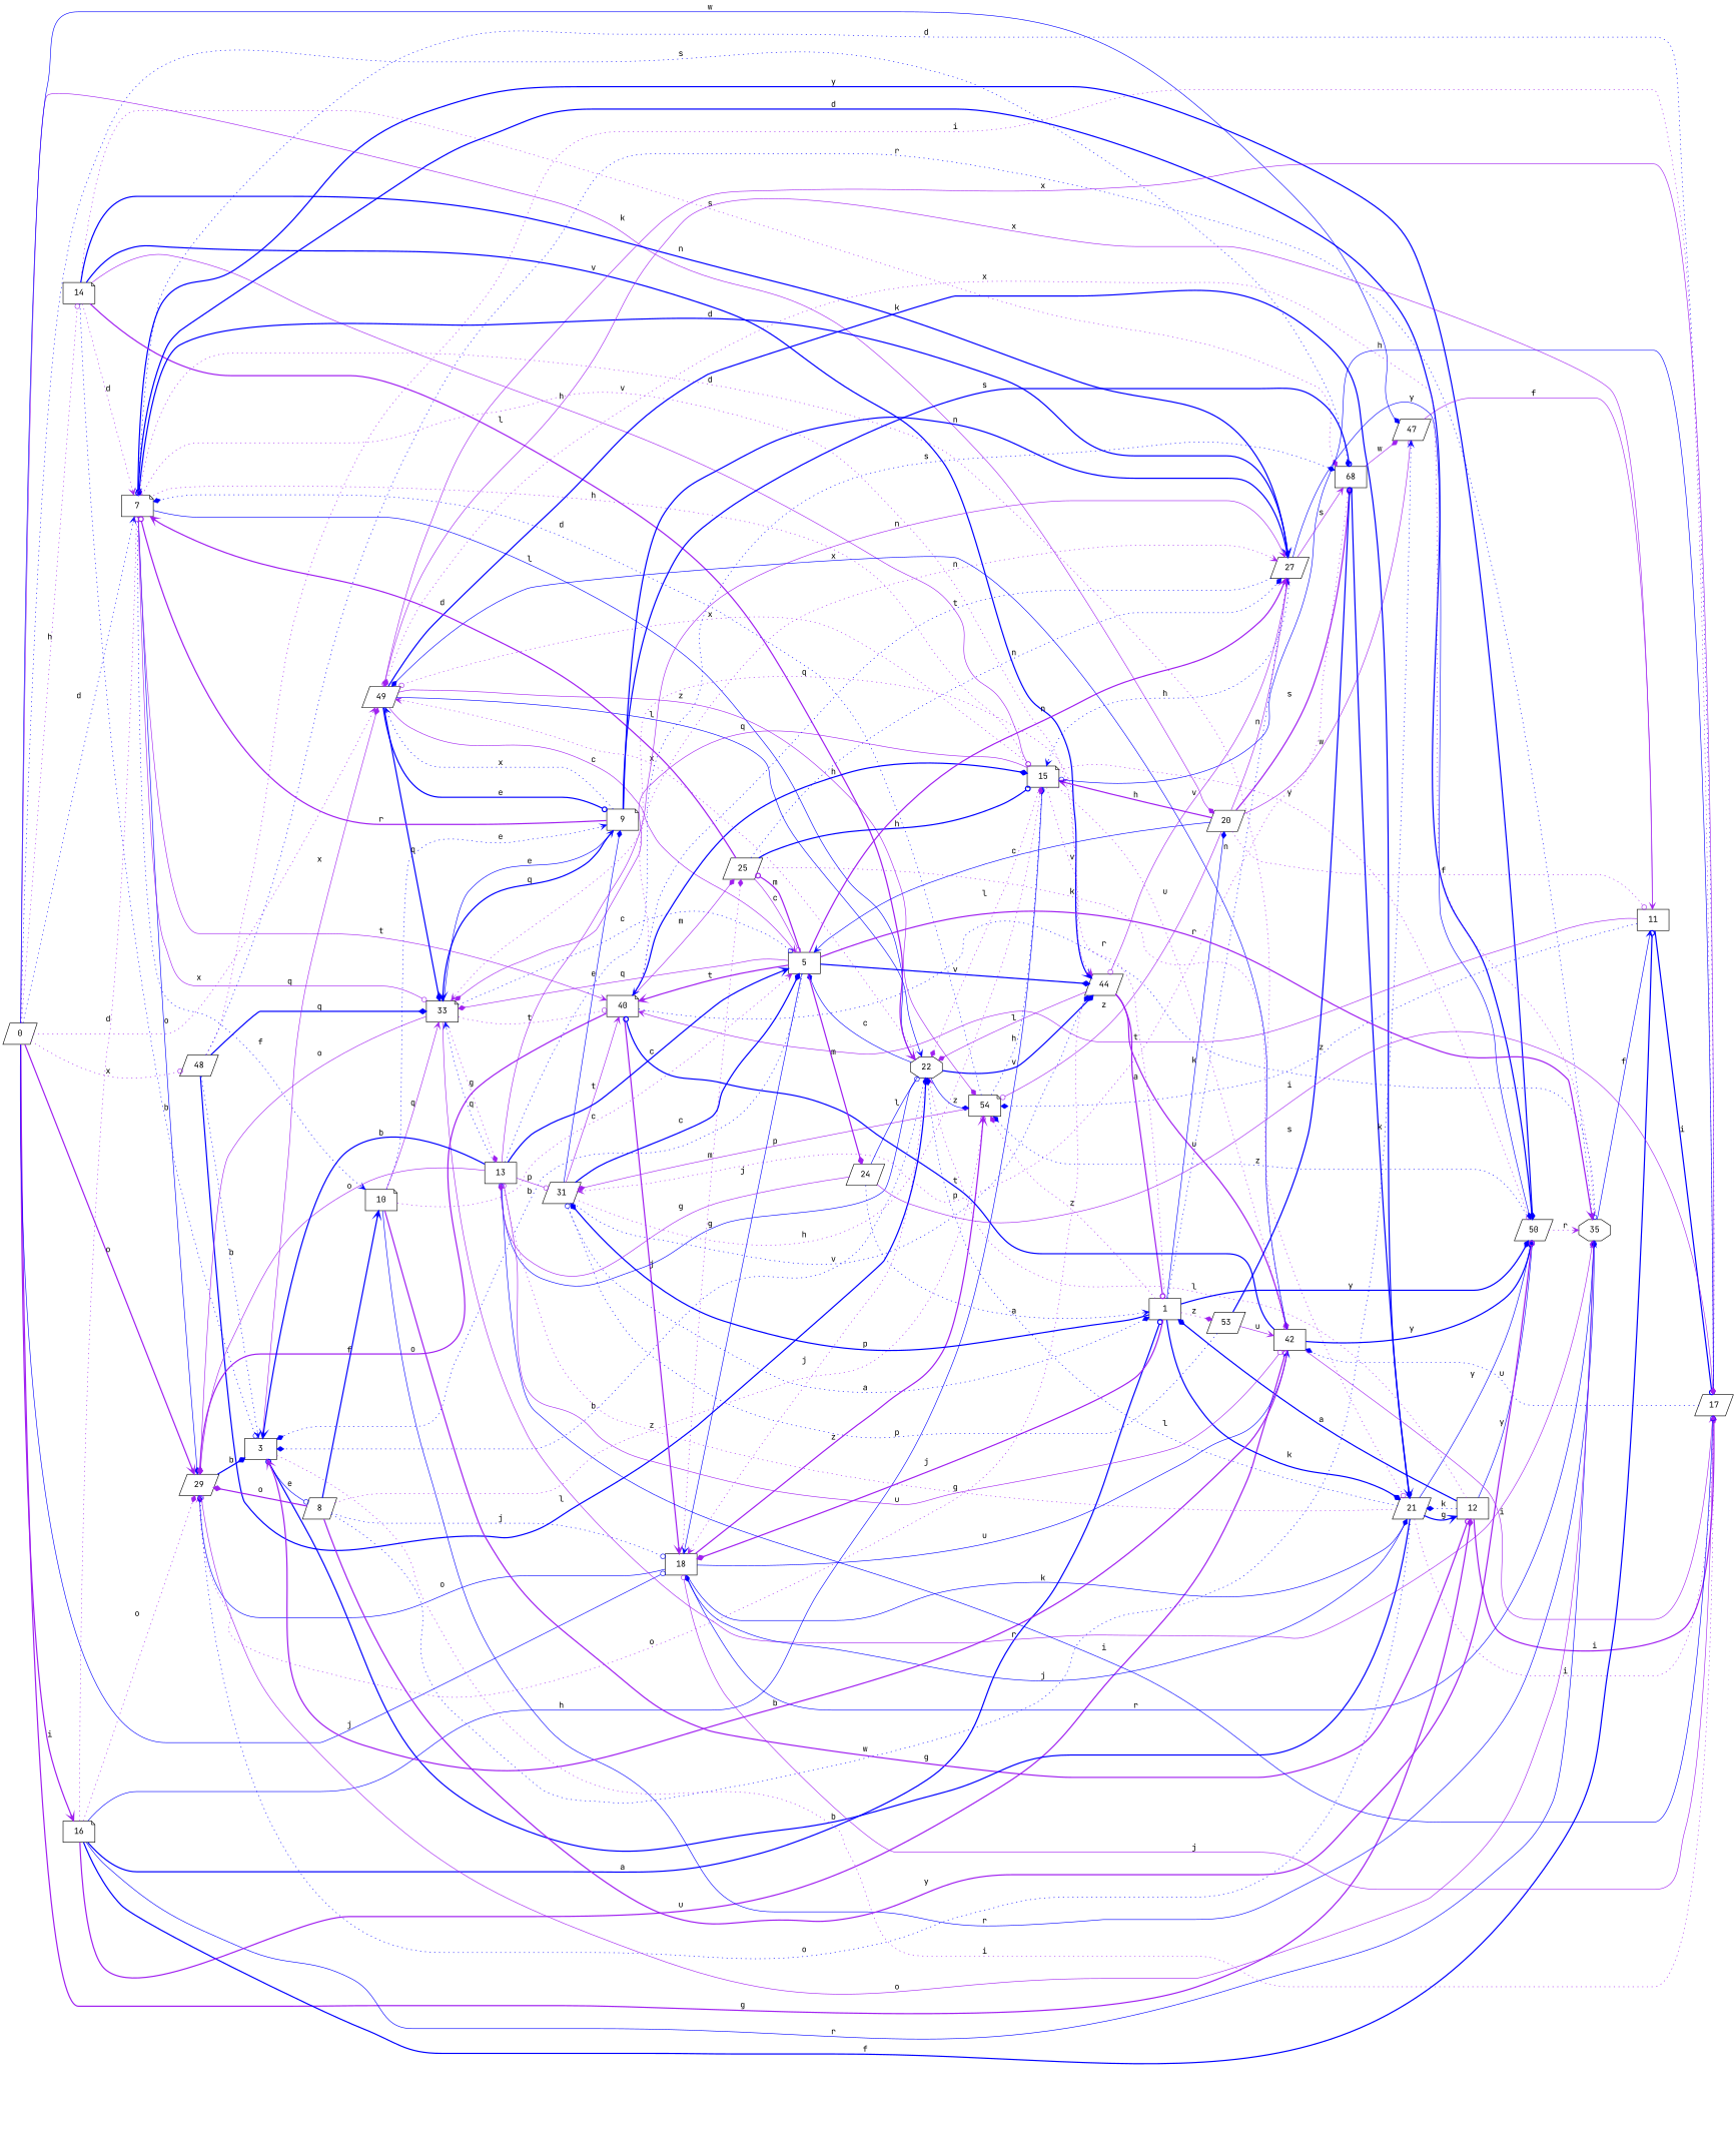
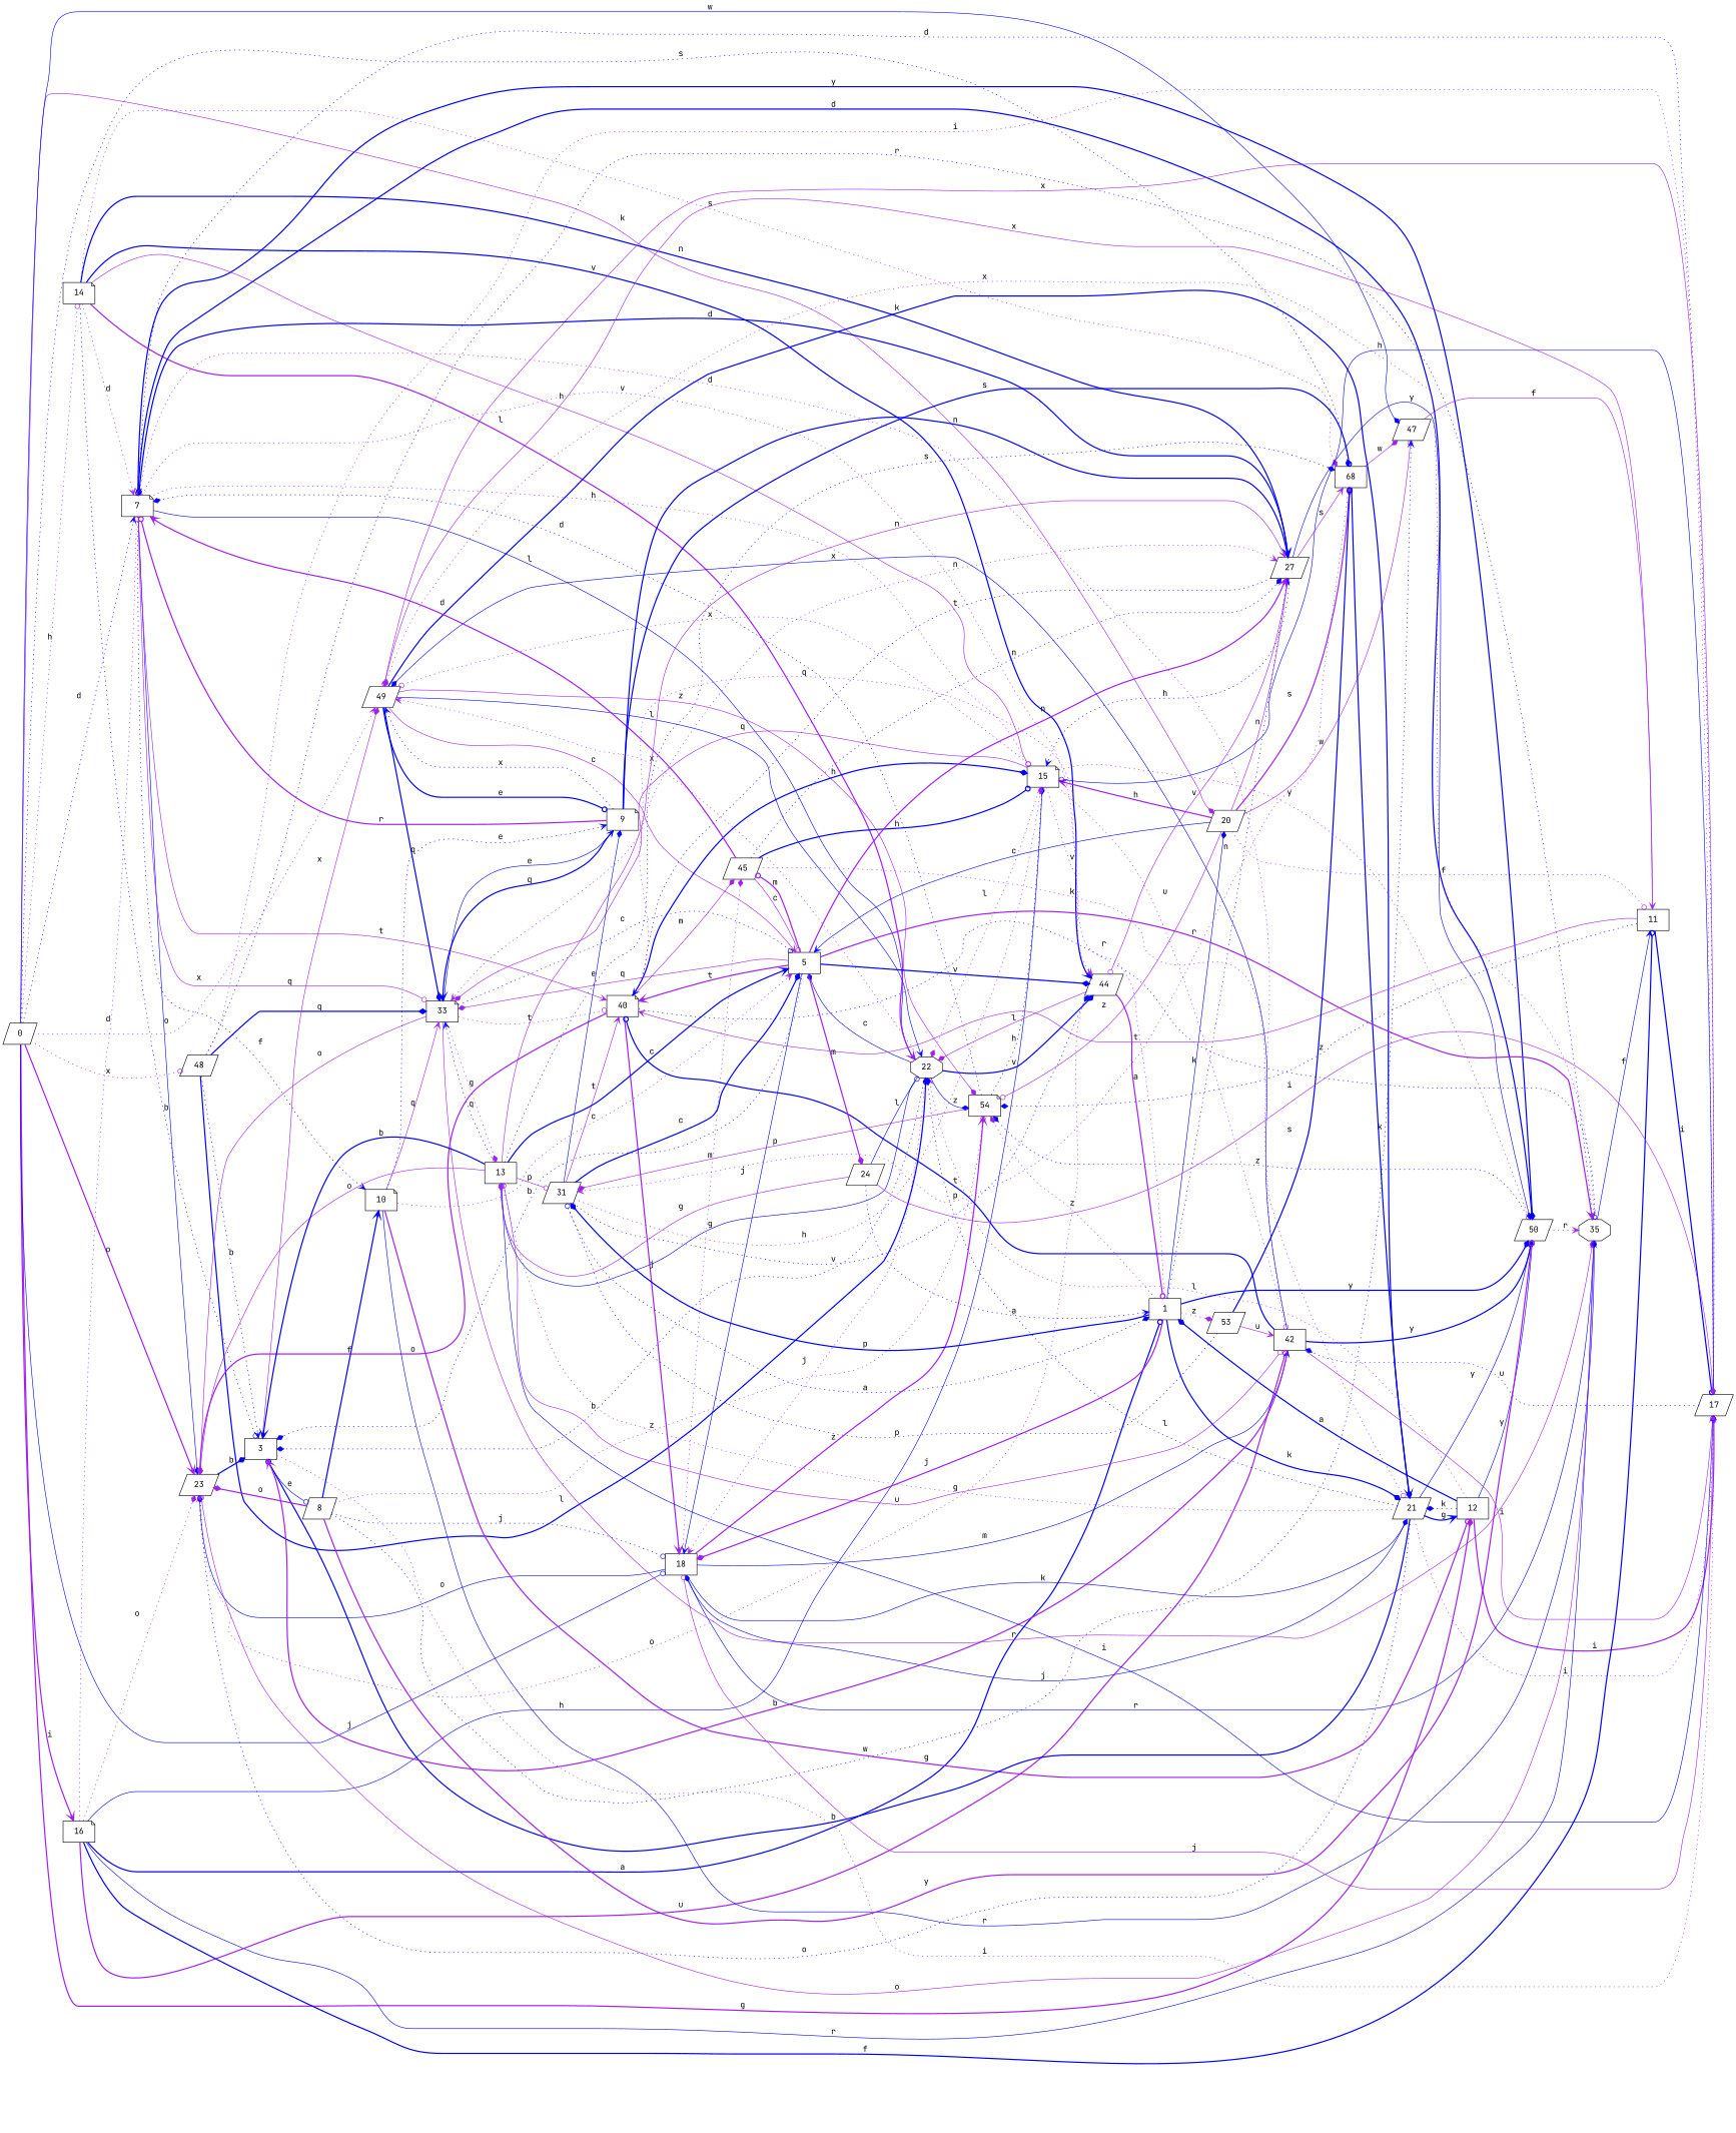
  strict digraph {
    fontname="JetBrains Mono"
    rankdir=LR
    node [fontname="JetBrains Mono" shape=parallelogram]
    edge [arrowhead=diamond color=purple fontname="JetBrains Mono" style=dotted]
    7 [shape=note]
    0
    12 [shape=box]
    14 [shape=note]
    16 [shape=note]
    18 [shape=box]
    20
-   29
+   29 [label=23]
    n9 [label=68 shape=box]
    47
    48
    49
    33 [shape=note]
    50
    40 [shape=note]
    44
    10 [shape=note]
    15 [shape=note]
    22 [shape=octagon]
    1 [shape=box]
    21
    17
    27
    3 [shape=box]
    35 [shape=octagon]
    11 [shape=box]
    42 [shape=box]
    54 [shape=note]
-   25
+   25 [label=45]
    5 [shape=box]
    31
    9 [shape=note]
    53
    13 [shape=box]
    8
    24
    7 -> 29 [color=blue label=o style=solid]
    7 -> 33 [arrowhead=odot label=q style=solid]
    7 -> 50 [color=blue label=y style=bold]
    7 -> 40 [arrowhead=vee label=t style=solid]
    7 -> 44 [label=v]
    7 -> 10 [arrowhead=vee color=blue label=f]
    7 -> 15 [arrowhead=odot label=h]
    7 -> 22 [arrowhead=vee color=blue label=l style=solid]
    0 -> 7 [arrowhead=vee color=blue label=d]
    0 -> 12 [label=g style=bold]
    0 -> 14 [arrowhead=odot label=h]
    0 -> 16 [arrowhead=vee label=i style=bold]
    0 -> 18 [arrowhead=odot color=blue label=j style=solid]
    0 -> 20 [label=k style=solid]
    0 -> 29 [arrowhead=vee label=o style=bold]
    0 -> n9 [color=blue label=s]
    0 -> 47 [color=blue label=w style=solid]
    0 -> 48 [arrowhead=odot label=x]
    0 -> 49 [arrowhead=vee label=x]
    12 -> 50 [arrowhead=odot color=blue label=y style=solid]
    12 -> 22 [arrowhead=vee label=l]
    12 -> 1 [color=blue label=a style=bold]
    12 -> 21 [color=blue label=k]
    12 -> 17 [label=i style=bold]
    14 -> 7 [arrowhead=vee label=d]
    14 -> n9 [label=s]
    14 -> 44 [arrowhead=vee color=blue label=v style=bold]
    14 -> 15 [arrowhead=odot label=h style=solid]
    14 -> 22 [arrowhead=vee label=l style=bold]
    14 -> 27 [arrowhead=vee color=blue label=n style=bold]
    14 -> 3 [arrowhead=odot color=blue label=b]
    16 -> 7 [arrowhead=odot label=d]
    16 -> 29 [label=o]
    16 -> 15 [color=blue label=h style=solid]
    16 -> 1 [arrowhead=odot color=blue label=a style=bold]
    16 -> 35 [arrowhead=vee color=blue label=r style=solid]
    16 -> 11 [arrowhead=odot color=blue label=f style=bold]
    16 -> 42 [arrowhead=odot label=u style=bold]
    18 -> 29 [color=blue label=o style=solid]
    18 -> 21 [color=blue label=k style=solid]
    18 -> 35 [arrowhead=odot color=blue label=r style=solid]
-   18 -> 42 [arrowhead=vee color=blue label=u style=solid]
+   18 -> 42 [arrowhead=vee color=blue label=m style=solid]
    18 -> 54 [arrowhead=vee label=z style=bold]
    18 -> 25 [label=m]
    20 -> n9 [label=s style=bold]
    20 -> 47 [arrowhead=odot label=w style=solid]
    20 -> 15 [arrowhead=vee label=h style=bold]
    20 -> 27 [label=n style=solid]
    20 -> 11 [arrowhead=odot label=f]
    20 -> 54 [arrowhead=odot label=z style=solid]
    20 -> 5 [arrowhead=vee color=blue label=c style=solid]
    29 -> 3 [color=blue label=b style=bold]
    n9 -> 47 [label=w style=solid]
    n9 -> 21 [arrowhead=vee color=blue label=k style=bold]
    n9 -> 31 [arrowhead=vee label=p]
    47 -> 11 [arrowhead=vee label=f style=solid]
    48 -> 33 [color=blue label=q style=bold]
    48 -> 22 [color=blue label=l style=bold]
    48 -> 17 [label=i]
    48 -> 3 [arrowhead=vee color=blue label=b]
    48 -> 35 [arrowhead=vee color=blue label=r]
    49 -> 33 [color=blue label=q style=bold]
    49 -> 22 [arrowhead=vee color=blue label=l style=solid]
    49 -> 21 [color=blue label=k style=bold]
    49 -> 54 [label=z style=solid]
    49 -> 5 [arrowhead=vee label=c style=solid]
    49 -> 9 [arrowhead=odot color=blue label=e style=bold]
    33 -> 29 [label=o style=solid]
    33 -> 40 [arrowhead=odot label=t]
    33 -> 35 [label=r style=solid]
    33 -> 5 [arrowhead=odot color=blue label=c]
    33 -> 9 [arrowhead=vee color=blue label=e style=solid]
    33 -> 13 [label=g]
    50 -> 7 [arrowhead=odot color=blue label=d style=bold]
    50 -> 35 [arrowhead=vee label=r]
    50 -> 54 [color=blue label=z]
    40 -> 18 [arrowhead=vee label=j style=bold]
    40 -> 29 [label=o style=bold]
    40 -> 15 [color=blue label=h style=bold]
    40 -> 27 [arrowhead=vee label=n]
    40 -> 35 [arrowhead=odot color=blue label=r]
    40 -> 25 [label=m style=solid]
    44 -> 29 [arrowhead=vee label=o]
    44 -> 22 [label=l style=solid]
    44 -> 1 [arrowhead=odot label=a style=bold]
-   44 -> 42 [label=u style=bold]
    10 -> 12 [arrowhead=odot label=g style=bold]
    10 -> 33 [arrowhead=vee label=q style=solid]
    10 -> 35 [color=blue label=r style=solid]
    10 -> 5 [arrowhead=vee label=c]
    10 -> 9 [arrowhead=vee color=blue label=e]
    15 -> 49 [arrowhead=odot label=x]
    15 -> 33 [label=q style=solid]
    15 -> 50 [arrowhead=odot label=y]
    15 -> 44 [arrowhead=vee label=v]
    15 -> 22 [label=l]
    15 -> 42 [arrowhead=odot label=u]
    22 -> 18 [arrowhead=vee label=j]
    22 -> 49 [arrowhead=vee label=x]
    22 -> 44 [color=blue label=v style=bold]
    22 -> 3 [color=blue label=b]
    22 -> 54 [color=blue label=z style=solid]
    22 -> 5 [color=blue label=c style=solid]
    22 -> 13 [arrowhead=odot color=blue label=g style=solid]
    1 -> 18 [label=j style=bold]
    1 -> 20 [color=blue label=k style=solid]
    1 -> 33 [arrowhead=vee label=q]
    1 -> 50 [color=blue label=y style=bold]
    1 -> 21 [color=blue label=k style=bold]
    1 -> 27 [arrowhead=vee color=blue label=n]
    1 -> 54 [label=z]
    1 -> 31 [color=blue label=p style=bold]
    1 -> 53 [label=z]
    21 -> 12 [arrowhead=vee color=blue label=g style=bold]
    21 -> 18 [color=blue label=j style=solid]
    21 -> 29 [arrowhead=odot color=blue label=o]
    21 -> 50 [color=blue label=y style=solid]
    21 -> 22 [color=blue label=l]
    21 -> 17 [label=i]
    21 -> 3 [arrowhead=odot color=blue label=b style=bold]
    21 -> 13 [arrowhead=odot label=g]
    17 -> 7 [arrowhead=vee color=blue label=d]
    17 -> 18 [arrowhead=odot label=j style=solid]
    17 -> 49 [arrowhead=odot label=x style=solid]
    17 -> 15 [arrowhead=odot color=blue label=h style=solid]
    17 -> 42 [color=blue label=u]
    27 -> 7 [color=blue label=d style=bold]
    27 -> n9 [arrowhead=vee label=s style=solid]
    27 -> 50 [color=blue label=y style=solid]
    27 -> 40 [arrowhead=vee color=blue label=t]
    27 -> 44 [arrowhead=odot label=v style=solid]
    27 -> 15 [arrowhead=vee color=blue label=h]
    3 -> 49 [label=x style=solid]
    3 -> 17 [label=i]
    3 -> 8 [arrowhead=odot color=blue label=e style=solid]
    35 -> 29 [arrowhead=odot label=o style=solid]
    35 -> 49 [label=x]
    35 -> 11 [arrowhead=vee color=blue label=f style=solid]
    11 -> 49 [label=x style=solid]
    11 -> 40 [arrowhead=vee label=t style=solid]
    11 -> 17 [arrowhead=odot color=blue label=i style=bold]
    11 -> 54 [color=blue label=z]
    42 -> 7 [arrowhead=odot label=d]
    42 -> 49 [color=blue label=x style=solid]
    42 -> 50 [color=blue label=y style=bold]
    42 -> 40 [arrowhead=odot color=blue label=t style=bold]
    42 -> 17 [arrowhead=vee label=i style=solid]
    42 -> 3 [arrowhead=vee label=b style=bold]
    54 -> 7 [color=blue label=d]
    54 -> 15 [arrowhead=odot color=blue label=h]
    54 -> 31 [label=p style=solid]
    25 -> 7 [arrowhead=vee label=d style=bold]
    25 -> 15 [arrowhead=odot color=blue label=h style=bold]
    25 -> 21 [arrowhead=odot label=k]
    25 -> 27 [color=blue label=n]
    25 -> 5 [arrowhead=odot label=c style=solid]
    5 -> 18 [arrowhead=vee color=blue label=j style=solid]
    5 -> 33 [label=q style=solid]
    5 -> 40 [arrowhead=vee label=t style=bold]
    5 -> 44 [color=blue label=v style=bold]
    5 -> 27 [arrowhead=vee label=n style=bold]
    5 -> 3 [color=blue label=b]
    5 -> 35 [arrowhead=vee label=r style=bold]
    5 -> 25 [arrowhead=odot label=m style=bold]
    5 -> 24 [label=m style=bold]
    31 -> 40 [arrowhead=vee label=t style=solid]
    31 -> 44 [color=blue label=v]
    31 -> 15 [label=h]
    31 -> 1 [color=blue label=a]
    31 -> 5 [color=blue label=c style=bold]
    31 -> 9 [color=blue label=e style=solid]
    9 -> 7 [arrowhead=odot label=r style=bold]
    9 -> n9 [arrowhead=odot color=blue label=s style=bold]
    9 -> 49 [arrowhead=vee color=blue label=x]
    9 -> 33 [arrowhead=vee color=blue label=q style=bold]
    9 -> 27 [arrowhead=vee color=blue label=n style=bold]
    53 -> n9 [arrowhead=odot color=blue label=s style=bold]
    53 -> 42 [arrowhead=vee label=u style=solid]
    53 -> 31 [arrowhead=odot color=blue label=p]
    13 -> 29 [label=o style=solid]
    13 -> n9 [color=blue label=s]
    13 -> 33 [arrowhead=vee color=blue label=q]
    13 -> 17 [arrowhead=odot color=blue label=i style=solid]
    13 -> 27 [arrowhead=vee label=n style=solid]
    13 -> 3 [arrowhead=vee color=blue label=b style=bold]
    13 -> 42 [arrowhead=odot label=u style=solid]
    13 -> 5 [arrowhead=vee color=blue label=c style=bold]
    13 -> 31 [arrowhead=odot label=p style=solid]
    8 -> 18 [arrowhead=odot color=blue label=j]
    8 -> 29 [label=o style=bold]
    8 -> 47 [arrowhead=vee color=blue label=w]
    8 -> 50 [arrowhead=odot label=y style=bold]
    8 -> 10 [arrowhead=vee color=blue label=f style=bold]
    8 -> 54 [arrowhead=odot label=z]
    24 -> 22 [arrowhead=odot color=blue label=l style=solid]
    24 -> 1 [arrowhead=vee color=blue label=a]
    24 -> 17 [label=i style=solid]
    24 -> 13 [label=g style=solid]
  }
